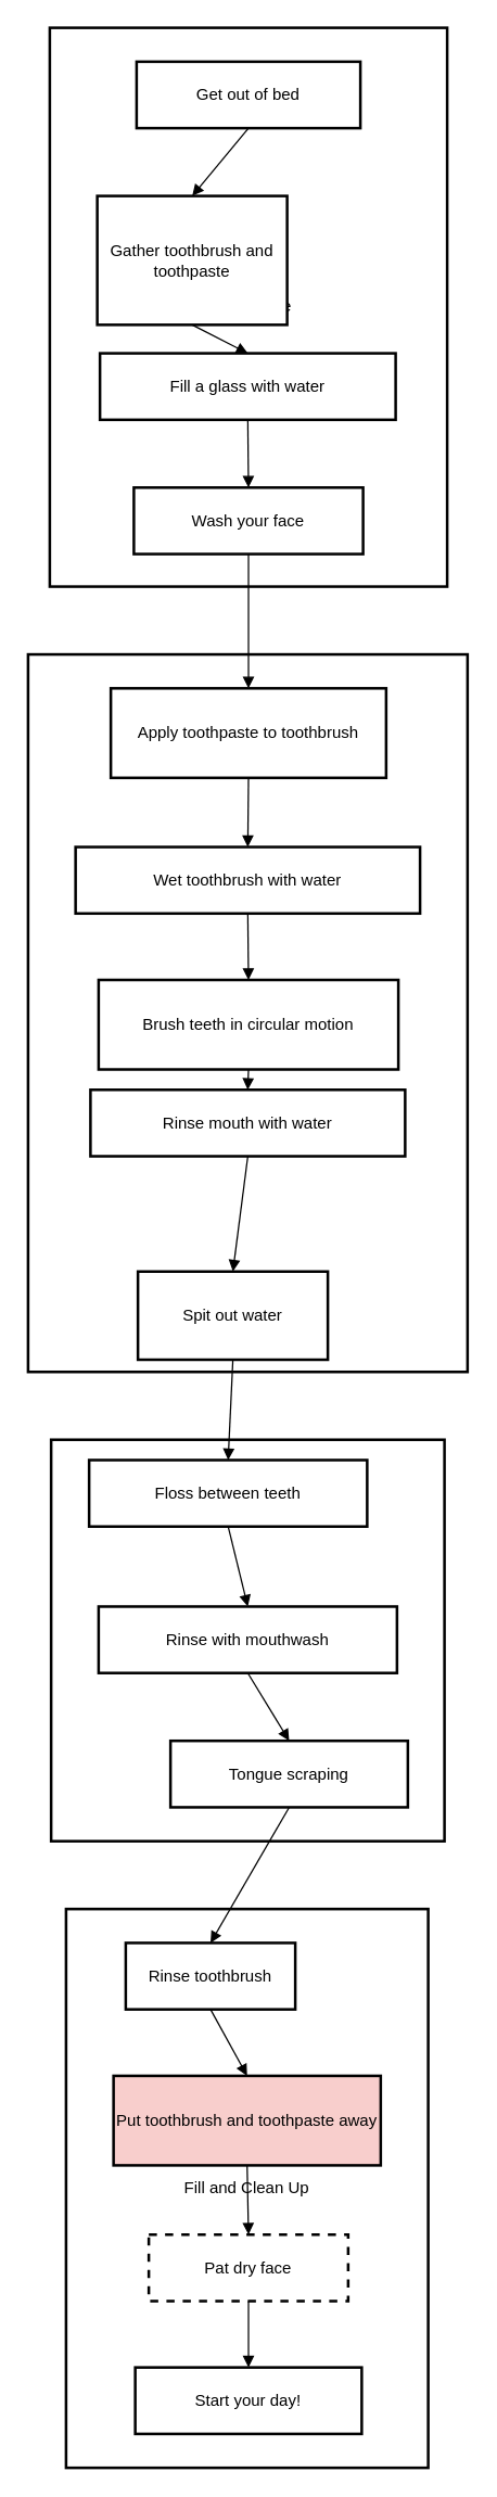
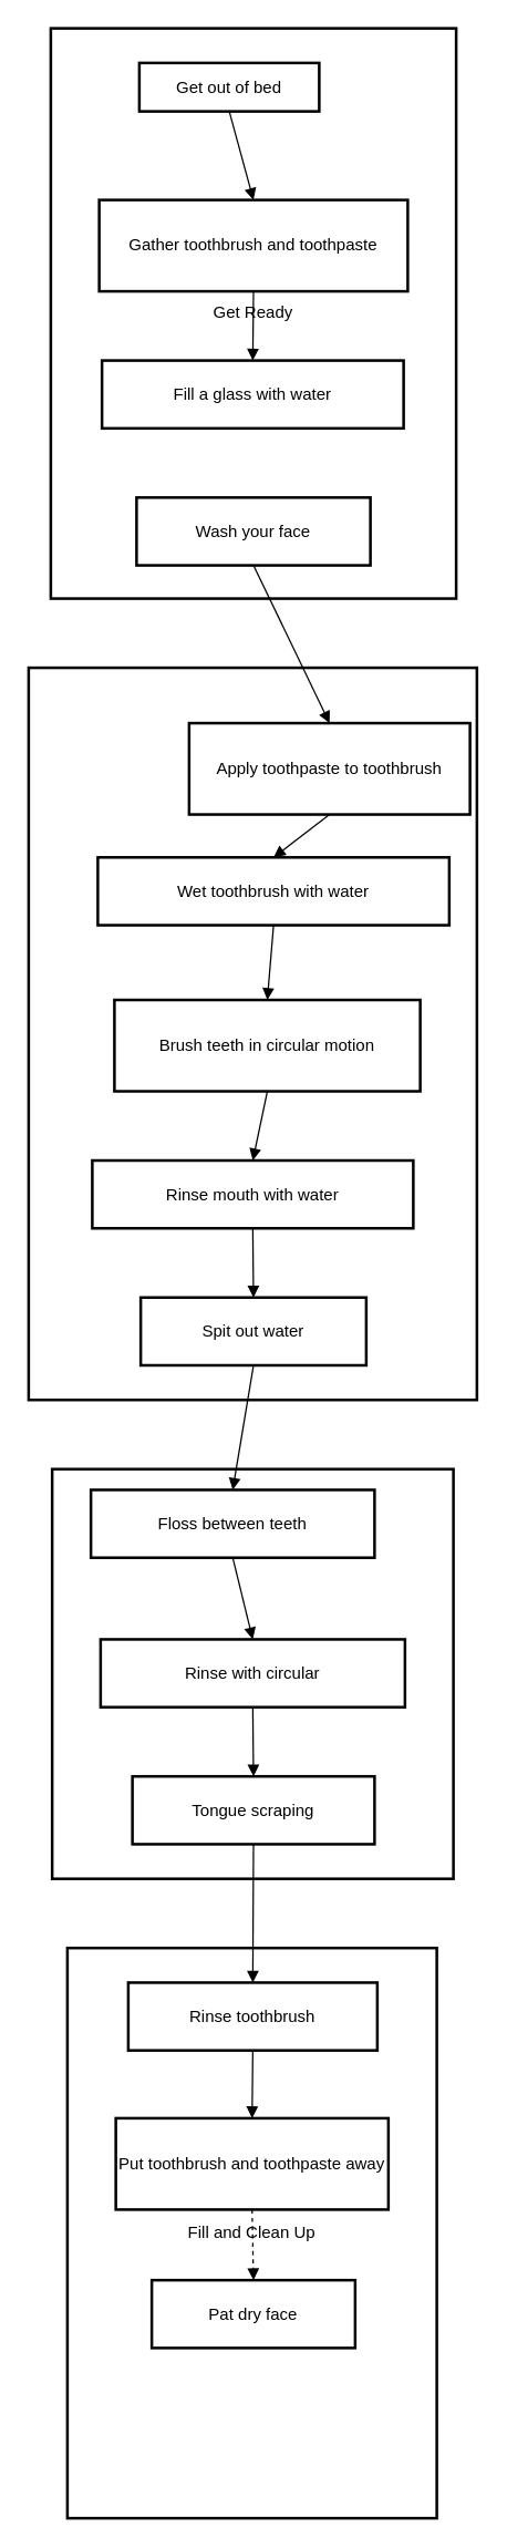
  <mxCell id="0" />
  <mxCell id="1" parent="0" />
  <mxCell id="2" value="Fill and Clean Up" style="whiteSpace=wrap;strokeWidth=2;" vertex="1" parent="1"><mxGeometry x="48" y="1407" width="267" height="412" as="geometry" /></mxCell>
  <mxCell id="3" value="Extras" style="whiteSpace=wrap;strokeWidth=2;" vertex="1" parent="1"><mxGeometry x="37" y="1061" width="290" height="296" as="geometry" /></mxCell>
  <mxCell id="4" value="Brushing Routine" style="whiteSpace=wrap;strokeWidth=2;" vertex="1" parent="1"><mxGeometry x="20" y="482" width="324" height="529" as="geometry" /></mxCell>
- <mxCell id="5" value="Get Routine" style="whiteSpace=wrap;strokeWidth=2;" vertex="1" parent="1"><mxGeometry x="36" y="20" width="293" height="412" as="geometry" /></mxCell>
- <mxCell id="6" value="Get out of bed" style="whiteSpace=wrap;strokeWidth=2;" vertex="1" parent="1"><mxGeometry x="100" y="45" width="165" height="49" as="geometry" /></mxCell>
- <mxCell id="7" value="Gather toothbrush and toothpaste" style="whiteSpace=wrap;strokeWidth=2;" vertex="1" parent="1"><mxGeometry x="71" y="144" width="140" height="95" as="geometry" /></mxCell>
+ <mxCell id="5" value="Get Ready" style="whiteSpace=wrap;strokeWidth=2;" vertex="1" parent="1"><mxGeometry x="36" y="20" width="293" height="412" as="geometry" /></mxCell>
+ <mxCell id="6" value="Get out of bed" style="whiteSpace=wrap;strokeWidth=2;" vertex="1" parent="1"><mxGeometry x="100" y="45" width="130" height="35" as="geometry" /></mxCell>
+ <mxCell id="7" value="Gather toothbrush and toothpaste" style="whiteSpace=wrap;strokeWidth=2;" vertex="1" parent="1"><mxGeometry x="71" y="144" width="223" height="66" as="geometry" /></mxCell>
  <mxCell id="8" value="Fill a glass with water" style="whiteSpace=wrap;strokeWidth=2;" vertex="1" parent="1"><mxGeometry x="73" y="260" width="218" height="49" as="geometry" /></mxCell>
  <mxCell id="9" value="Wash your face" style="whiteSpace=wrap;strokeWidth=2;" vertex="1" parent="1"><mxGeometry x="98" y="359" width="169" height="49" as="geometry" /></mxCell>
- <mxCell id="10" value="Apply toothpaste to toothbrush" style="whiteSpace=wrap;strokeWidth=2;" vertex="1" parent="1"><mxGeometry x="81" y="507" width="203" height="66" as="geometry" /></mxCell>
- <mxCell id="11" value="Wet toothbrush with water" style="whiteSpace=wrap;strokeWidth=2;" vertex="1" parent="1"><mxGeometry x="55" y="624" width="254" height="49" as="geometry" /></mxCell>
- <mxCell id="12" value="Brush teeth in circular motion" style="whiteSpace=wrap;strokeWidth=2;" vertex="1" parent="1"><mxGeometry x="72" y="722" width="221" height="66" as="geometry" /></mxCell>
- <mxCell id="13" value="Rinse mouth with water" style="whiteSpace=wrap;strokeWidth=2;" vertex="1" parent="1"><mxGeometry x="66" y="803" width="232" height="49" as="geometry" /></mxCell>
- <mxCell id="14" value="Spit out water" style="whiteSpace=wrap;strokeWidth=2;" vertex="1" parent="1"><mxGeometry x="101" y="937" width="140" height="65" as="geometry" /></mxCell>
+ <mxCell id="10" value="Apply toothpaste to toothbrush" style="whiteSpace=wrap;strokeWidth=2;" vertex="1" parent="1"><mxGeometry x="136" y="522" width="203" height="66" as="geometry" /></mxCell>
+ <mxCell id="11" value="Wet toothbrush with water" style="whiteSpace=wrap;strokeWidth=2;" vertex="1" parent="1"><mxGeometry x="70" y="619" width="254" height="49" as="geometry" /></mxCell>
+ <mxCell id="12" value="Brush teeth in circular motion" style="whiteSpace=wrap;strokeWidth=2;" vertex="1" parent="1"><mxGeometry x="82" y="722" width="221" height="66" as="geometry" /></mxCell>
+ <mxCell id="13" value="Rinse mouth with water" style="whiteSpace=wrap;strokeWidth=2;" vertex="1" parent="1"><mxGeometry x="66" y="838" width="232" height="49" as="geometry" /></mxCell>
+ <mxCell id="14" value="Spit out water" style="whiteSpace=wrap;strokeWidth=2;" vertex="1" parent="1"><mxGeometry x="101" y="937" width="163" height="49" as="geometry" /></mxCell>
  <mxCell id="15" value="Floss between teeth" style="whiteSpace=wrap;strokeWidth=2;" vertex="1" parent="1"><mxGeometry x="65" y="1076" width="205" height="49" as="geometry" /></mxCell>
- <mxCell id="16" value="Rinse with mouthwash" style="whiteSpace=wrap;strokeWidth=2;" vertex="1" parent="1"><mxGeometry x="72" y="1184" width="220" height="49" as="geometry" /></mxCell>
- <mxCell id="17" value="Tongue scraping" style="whiteSpace=wrap;strokeWidth=2;" vertex="1" parent="1"><mxGeometry x="125" y="1283" width="175" height="49" as="geometry" /></mxCell>
- <mxCell id="18" value="Rinse toothbrush" style="whiteSpace=wrap;strokeWidth=2;" vertex="1" parent="1"><mxGeometry x="92" y="1432" width="125" height="49" as="geometry" /></mxCell>
- <mxCell id="19" value="Put toothbrush and toothpaste away" style="whiteSpace=wrap;strokeWidth=2;fillColor=#f8cecc;" vertex="1" parent="1"><mxGeometry x="83" y="1530" width="197" height="66" as="geometry" /></mxCell>
- <mxCell id="20" value="Pat dry face" style="whiteSpace=wrap;strokeWidth=2;dashed=1;" vertex="1" parent="1"><mxGeometry x="109" y="1647" width="147" height="49" as="geometry" /></mxCell>
- <mxCell id="21" value="Start your day!" style="whiteSpace=wrap;strokeWidth=2;" vertex="1" parent="1"><mxGeometry x="99" y="1745" width="167" height="49" as="geometry" /></mxCell>
+ <mxCell id="16" value="Rinse with circular" style="whiteSpace=wrap;strokeWidth=2;" vertex="1" parent="1"><mxGeometry x="72" y="1184" width="220" height="49" as="geometry" /></mxCell>
+ <mxCell id="17" value="Tongue scraping" style="whiteSpace=wrap;strokeWidth=2;" vertex="1" parent="1"><mxGeometry x="95" y="1283" width="175" height="49" as="geometry" /></mxCell>
+ <mxCell id="18" value="Rinse toothbrush" style="whiteSpace=wrap;strokeWidth=2;" vertex="1" parent="1"><mxGeometry x="92" y="1432" width="180" height="49" as="geometry" /></mxCell>
+ <mxCell id="19" value="Put toothbrush and toothpaste away" style="whiteSpace=wrap;strokeWidth=2;" vertex="1" parent="1"><mxGeometry x="83" y="1530" width="197" height="66" as="geometry" /></mxCell>
+ <mxCell id="20" value="Pat dry face" style="whiteSpace=wrap;strokeWidth=2;" vertex="1" parent="1"><mxGeometry x="109" y="1647" width="147" height="49" as="geometry" /></mxCell>
  <mxCell id="22" value="" style="curved=1;startArrow=none;endArrow=block;exitX=0.5;exitY=0.99;entryX=0.5;entryY=-0.01;" edge="1" parent="1" source="6" target="7"><mxGeometry relative="1" as="geometry"><Array as="points" /></mxGeometry></mxCell>
  <mxCell id="23" value="" style="curved=1;startArrow=none;endArrow=block;exitX=0.5;exitY=1;entryX=0.5;entryY=0;" edge="1" parent="1" source="7" target="8"><mxGeometry relative="1" as="geometry"><Array as="points" /></mxGeometry></mxCell>
- <mxCell id="24" value="" style="curved=1;startArrow=none;endArrow=block;exitX=0.5;exitY=0.99;entryX=0.5;entryY=-0.01;" edge="1" parent="1" source="8" target="9"><mxGeometry relative="1" as="geometry"><Array as="points" /></mxGeometry></mxCell>
  <mxCell id="25" value="" style="curved=1;startArrow=none;endArrow=block;exitX=0.5;exitY=0.99;entryX=0.5;entryY=0;" edge="1" parent="1" source="9" target="10"><mxGeometry relative="1" as="geometry"><Array as="points" /></mxGeometry></mxCell>
  <mxCell id="26" value="" style="curved=1;startArrow=none;endArrow=block;exitX=0.5;exitY=1.01;entryX=0.5;entryY=-0.01;" edge="1" parent="1" source="10" target="11"><mxGeometry relative="1" as="geometry"><Array as="points" /></mxGeometry></mxCell>
  <mxCell id="27" value="" style="curved=1;startArrow=none;endArrow=block;exitX=0.5;exitY=0.98;entryX=0.5;entryY=0;" edge="1" parent="1" source="11" target="12"><mxGeometry relative="1" as="geometry"><Array as="points" /></mxGeometry></mxCell>
  <mxCell id="28" value="" style="curved=1;startArrow=none;endArrow=block;exitX=0.5;exitY=1.01;entryX=0.5;entryY=0.01;" edge="1" parent="1" source="12" target="13"><mxGeometry relative="1" as="geometry"><Array as="points" /></mxGeometry></mxCell>
  <mxCell id="29" value="" style="curved=1;startArrow=none;endArrow=block;exitX=0.5;exitY=1;entryX=0.5;entryY=0;" edge="1" parent="1" source="13" target="14"><mxGeometry relative="1" as="geometry"><Array as="points" /></mxGeometry></mxCell>
  <mxCell id="30" value="" style="curved=1;startArrow=none;endArrow=block;exitX=0.5;exitY=1;entryX=0.5;entryY=0;" edge="1" parent="1" source="14" target="15"><mxGeometry relative="1" as="geometry"><Array as="points" /></mxGeometry></mxCell>
  <mxCell id="31" value="" style="curved=1;startArrow=none;endArrow=block;exitX=0.5;exitY=0.99;entryX=0.5;entryY=0.01;" edge="1" parent="1" source="15" target="16"><mxGeometry relative="1" as="geometry"><Array as="points" /></mxGeometry></mxCell>
  <mxCell id="32" value="" style="curved=1;startArrow=none;endArrow=block;exitX=0.5;exitY=1;entryX=0.5;entryY=0;" edge="1" parent="1" source="16" target="17"><mxGeometry relative="1" as="geometry"><Array as="points" /></mxGeometry></mxCell>
  <mxCell id="33" value="" style="curved=1;startArrow=none;endArrow=block;exitX=0.5;exitY=1;entryX=0.5;entryY=0;" edge="1" parent="1" source="17" target="18"><mxGeometry relative="1" as="geometry"><Array as="points" /></mxGeometry></mxCell>
  <mxCell id="34" value="" style="curved=1;startArrow=none;endArrow=block;exitX=0.5;exitY=0.99;entryX=0.5;entryY=0.01;" edge="1" parent="1" source="18" target="19"><mxGeometry relative="1" as="geometry"><Array as="points" /></mxGeometry></mxCell>
- <mxCell id="35" value="" style="curved=1;startArrow=none;endArrow=block;exitX=0.5;exitY=1.01;entryX=0.5;entryY=-0.01;" edge="1" parent="1" source="19" target="20"><mxGeometry relative="1" as="geometry"><Array as="points" /></mxGeometry></mxCell>
- <mxCell id="36" value="" style="curved=1;startArrow=none;endArrow=block;exitX=0.5;exitY=0.99;entryX=0.5;entryY=0.01;" edge="1" parent="1" source="20" target="21"><mxGeometry relative="1" as="geometry"><Array as="points" /></mxGeometry></mxCell>
+ <mxCell id="35" value="" style="curved=1;startArrow=none;endArrow=block;exitX=0.5;exitY=1.01;entryX=0.5;entryY=-0.01;dashed=1;" edge="1" parent="1" source="19" target="20"><mxGeometry relative="1" as="geometry"><Array as="points" /></mxGeometry></mxCell>
